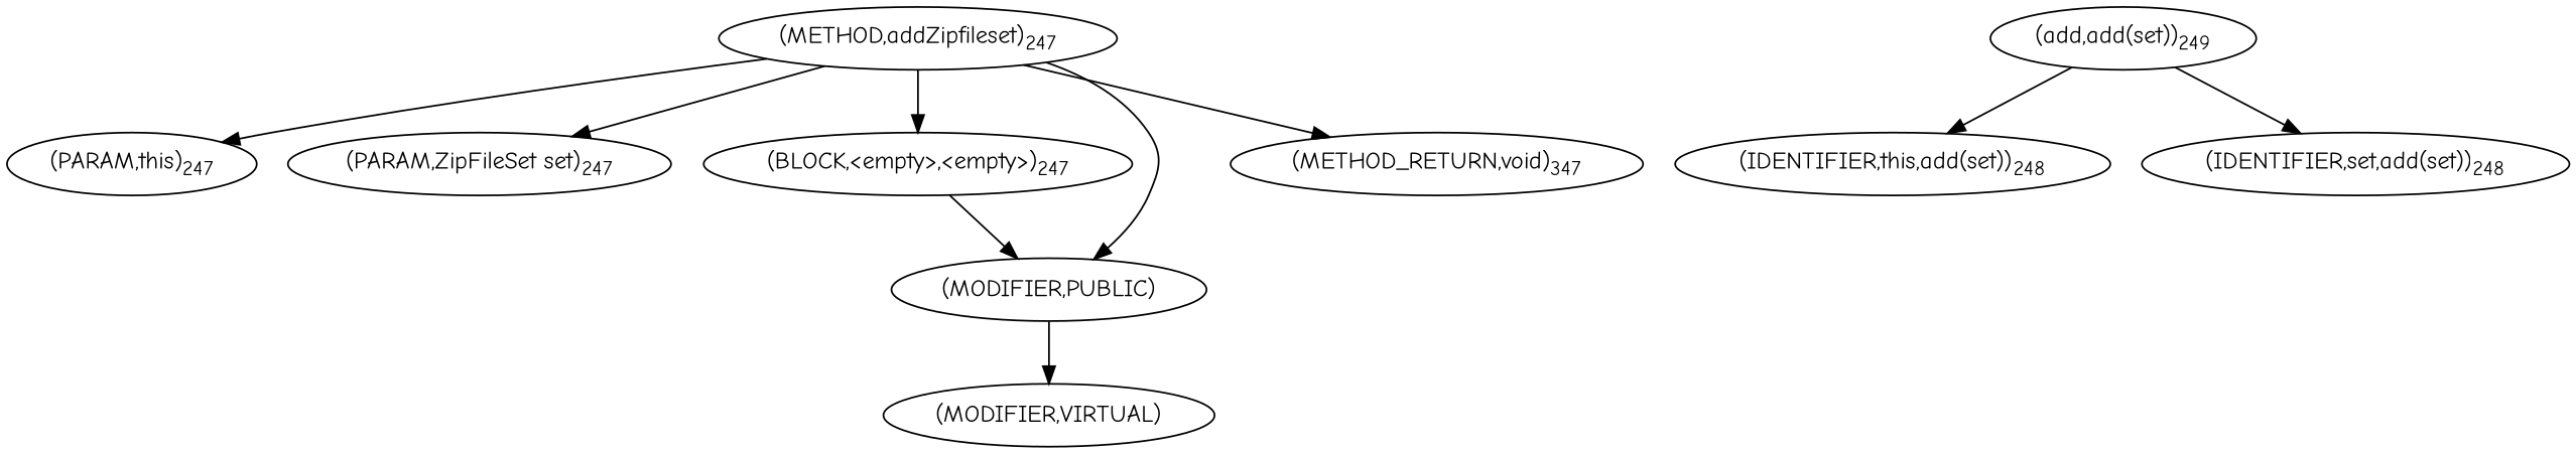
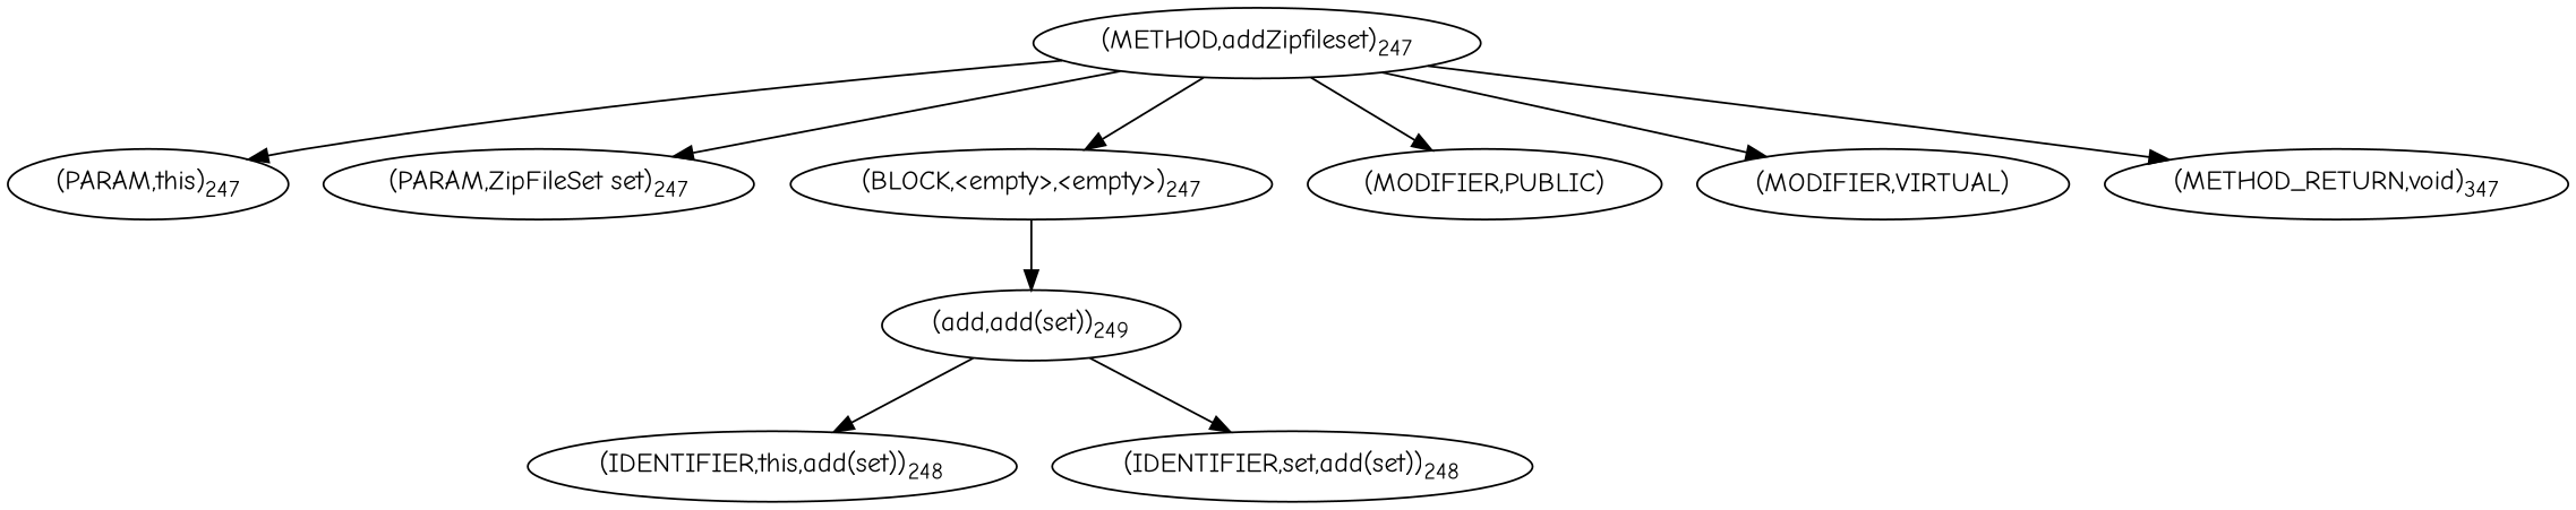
  digraph {
    fontname="Comic Neue"
    node [fontname="Comic Neue"]
    edge [fontname="Comic Neue"]
    n1 [label=<(METHOD,addZipfileset)<SUB>247</SUB>>]
    n2 [label=<(PARAM,this)<SUB>247</SUB>>]
    n3 [label=<(PARAM,ZipFileSet set)<SUB>247</SUB>>]
    n4 [label=<(BLOCK,&lt;empty&gt;,&lt;empty&gt;)<SUB>247</SUB>>]
    n5 [label=<(MODIFIER,PUBLIC)>]
    n6 [label=<(MODIFIER,VIRTUAL)>]
    n7 [label=<(METHOD_RETURN,void)<SUB>347</SUB>>]
    n8 [label=<(add,add(set))<SUB>249</SUB>>]
    n9 [label=<(IDENTIFIER,this,add(set))<SUB>248</SUB>>]
    n10 [label=<(IDENTIFIER,set,add(set))<SUB>248</SUB>>]
    n1 -> n2
    n1 -> n3
    n1 -> n4
    n1 -> n5
-   n5 -> n6
+   n1 -> n6
    n1 -> n7
-   n4 -> n5
+   n4 -> n8
    n8 -> n9
    n8 -> n10
  }
